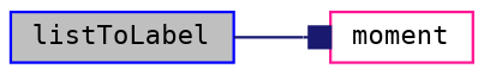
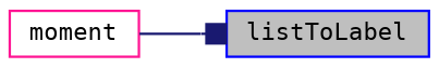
  digraph {
    rankdir=LR
    fontname="DejaVu Sans Mono"
    node [fontname="DejaVu Sans Mono" fontsize=10 shape=record]
    n1 [color=blue fillcolor=grey75 fontcolor=black height=0.2 label=listToLabel style=filled width=0.4]
    n2 [color=deeppink height=0.2 label=moment width=0.4]
-   n1 -> n2 [color=midnightblue fontname="DejaVu Sans Mono" fontsize=10 labelfontname=Helvetica labelfontsize=10 style=solid arrowhead=box]
+   n2 -> n1 [color=midnightblue fontname="DejaVu Sans Mono" fontsize=10 labelfontname=Helvetica labelfontsize=10 style=solid arrowhead=box]
  }
